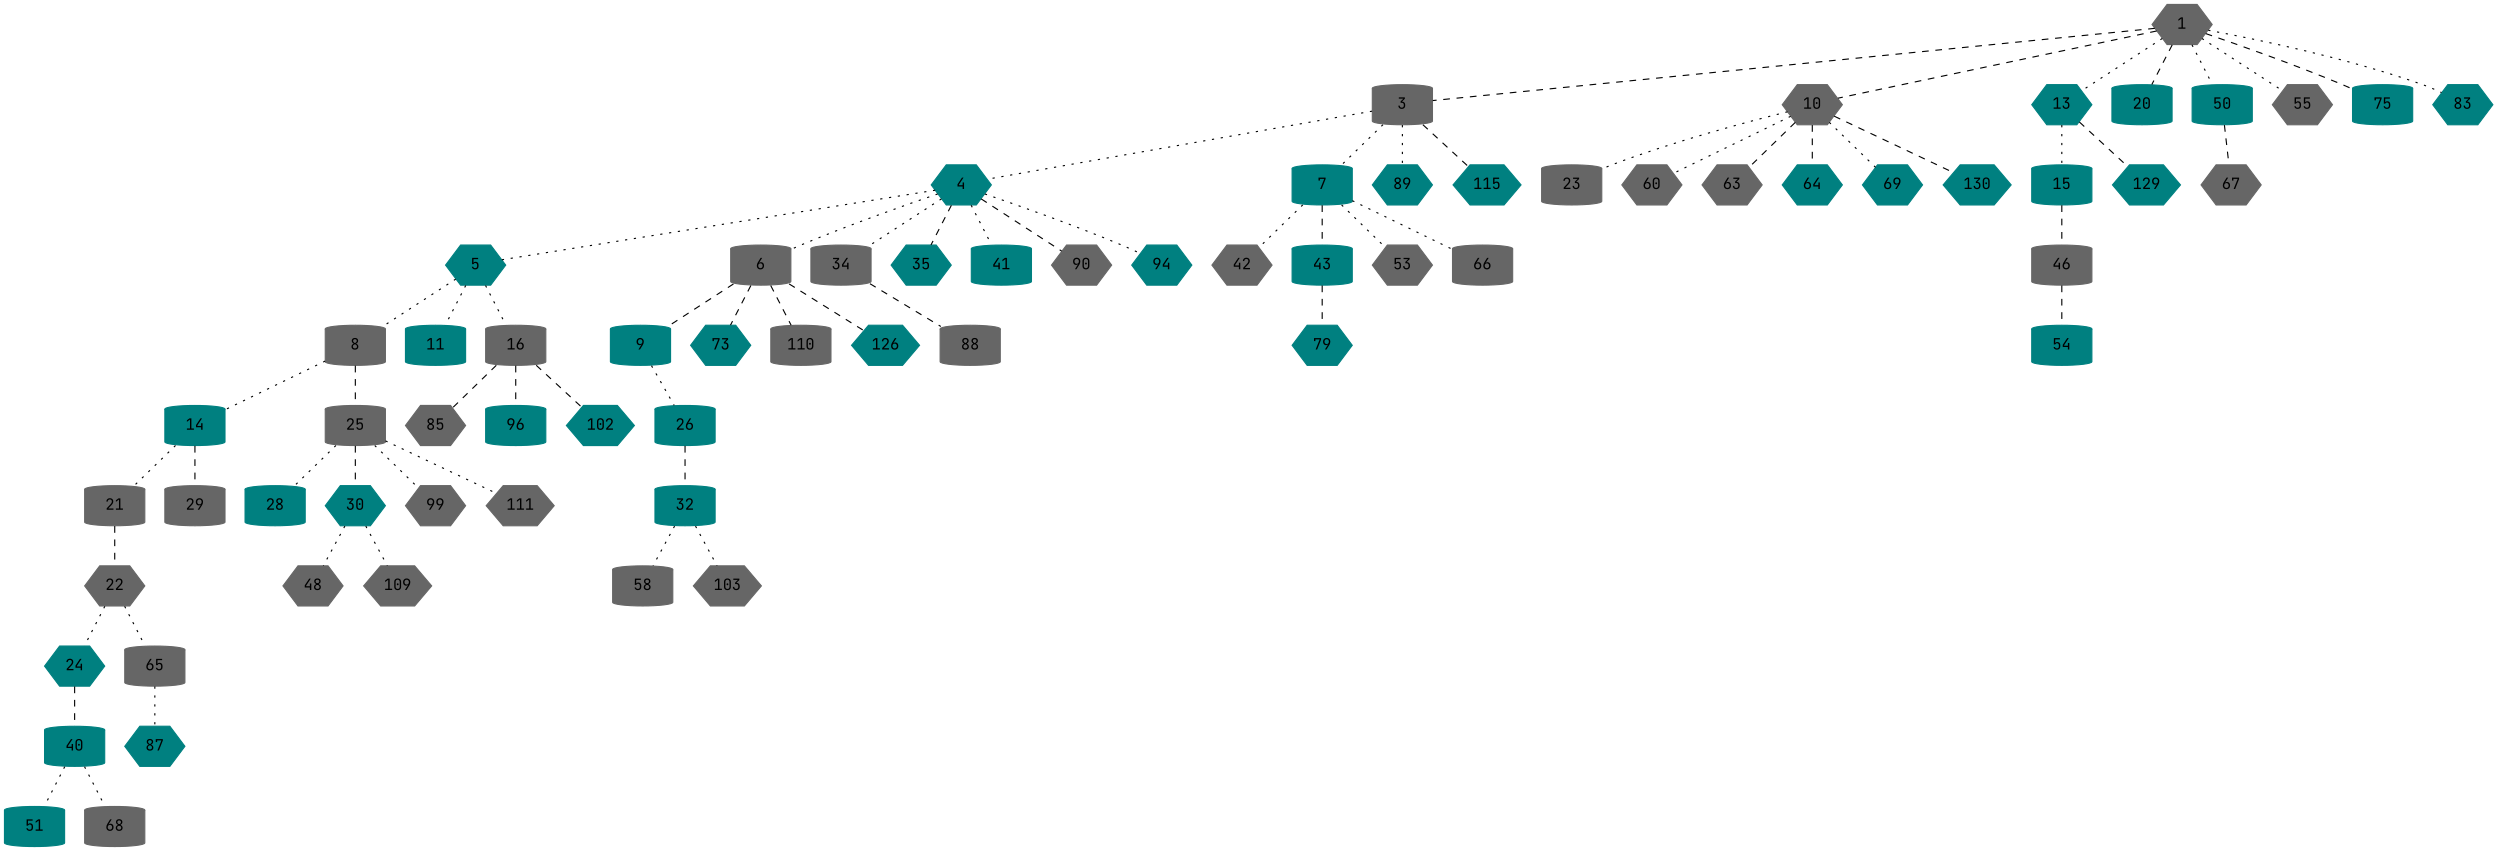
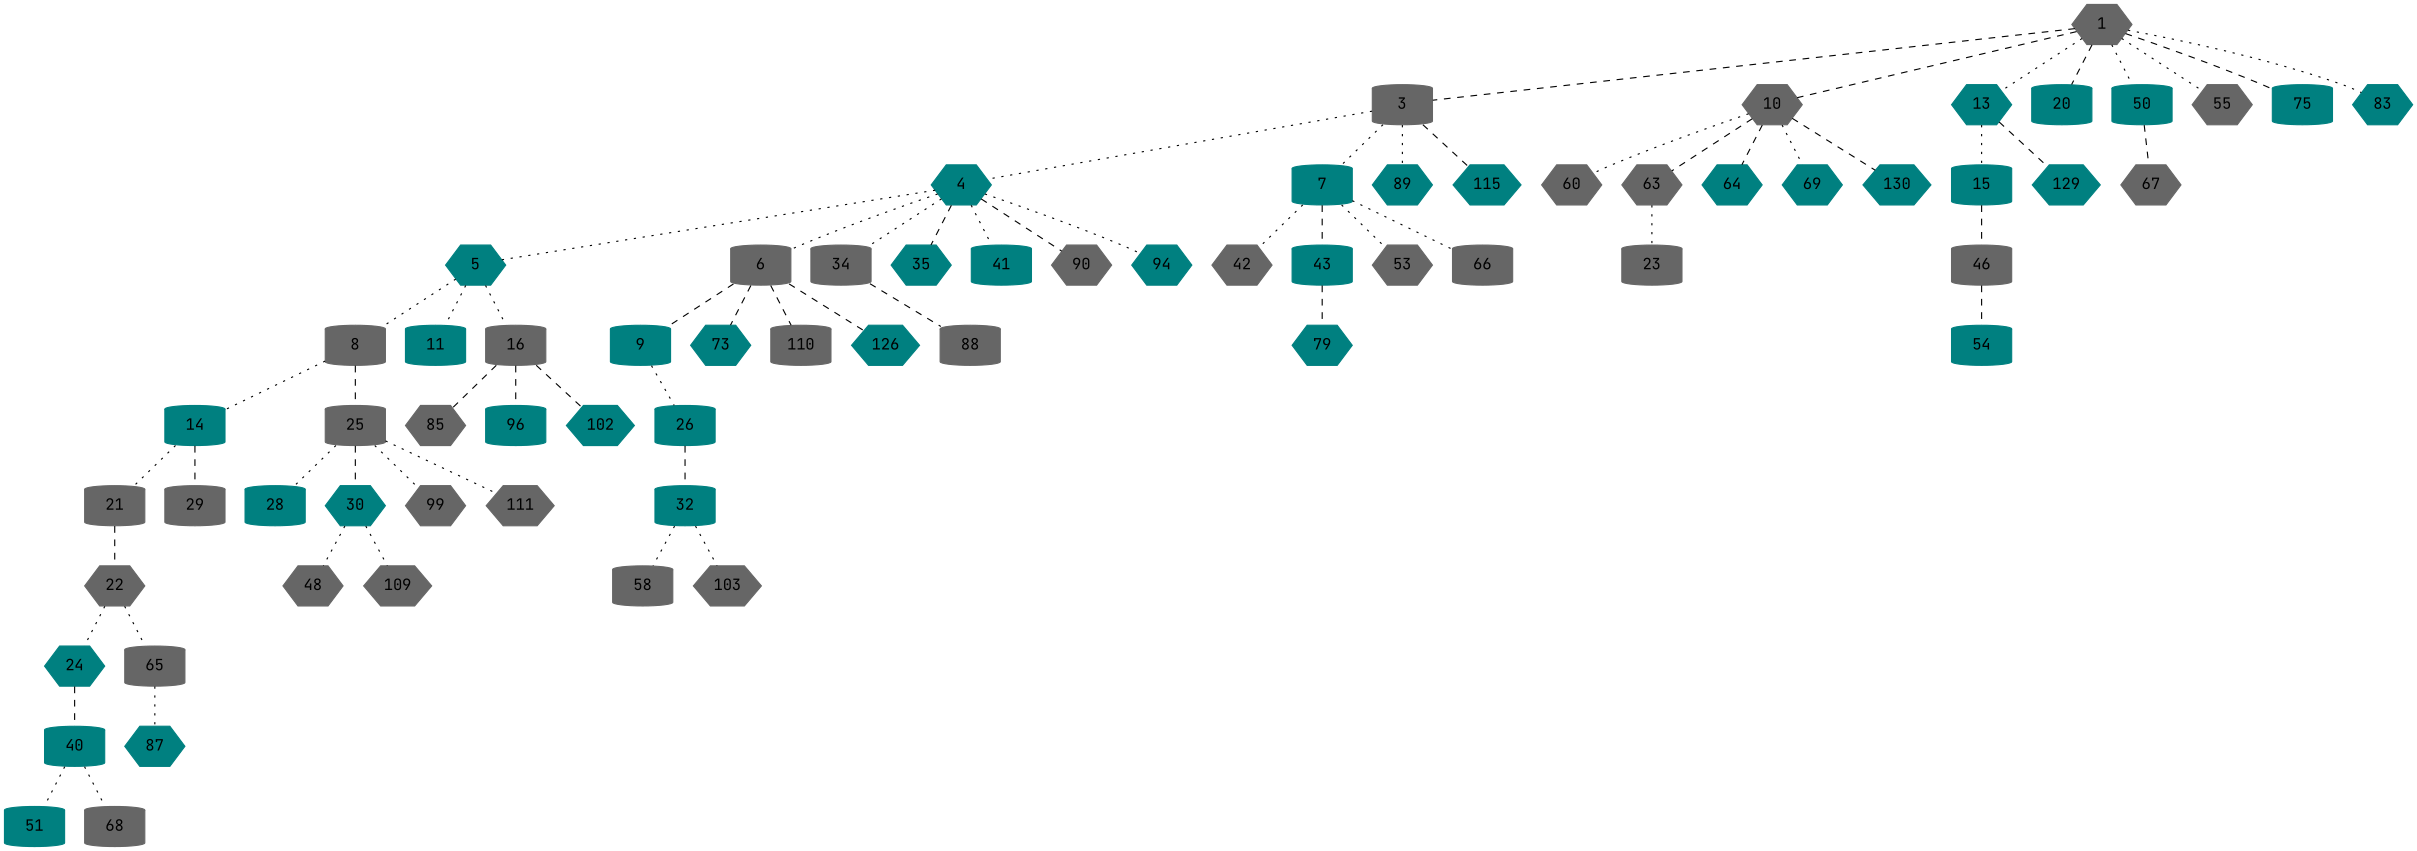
  graph {
    fontname="JetBrains Mono"
    node [color=teal fontname="JetBrains Mono" shape=hexagon style=filled]
    edge [fontname="JetBrains Mono" style=dotted]
    1 [color=gray40 super="+2"]
    3 [color=gray40 shape=cylinder]
    10 [color=gray40 super="+37+52"]
    13
    20 [shape=cylinder super="+36"]
    50 [shape=cylinder super="+57"]
    55 [color=gray40]
    75 [shape=cylinder]
    83 [super="+133"]
    4
    7 [shape=cylinder super="+38+113+128+47"]
    89
    115 [super="+123"]
    23 [color=gray40 shape=cylinder]
    60 [color=gray40 super="+108+93"]
    63 [color=gray40]
    64 [super="+138"]
    69
    130
    15 [shape=cylinder]
    129
    67 [color=gray40]
    5
    6 [color=gray40 shape=cylinder super="+74"]
    34 [color=gray40 shape=cylinder]
    35
    41 [shape=cylinder super="+82"]
    90 [color=gray40]
    94 [super="+131"]
    42 [color=gray40 super="+100+107+132"]
    43 [shape=cylinder super="+45+114+101"]
    53 [color=gray40 super="+59"]
    66 [color=gray40 shape=cylinder]
    8 [color=gray40 shape=cylinder super="+12"]
    11 [shape=cylinder super="+31+17"]
    16 [color=gray40 shape=cylinder]
    9 [shape=cylinder super="+95+119+81"]
    73
    110 [color=gray40 shape=cylinder]
    126
    88 [color=gray40 shape=cylinder]
    14 [shape=cylinder super="+18"]
    25 [color=gray40 shape=cylinder]
    85 [color=gray40]
    96 [shape=cylinder super="+106"]
    102
    26 [shape=cylinder]
    79
    21 [color=gray40 shape=cylinder super="+135+39"]
    29 [color=gray40 shape=cylinder super="+120+118"]
    28 [shape=cylinder super="+72+44"]
    30
    99 [color=gray40]
    111 [color=gray40]
    32 [shape=cylinder super="+105"]
    46 [color=gray40 shape=cylinder super="+70"]
    22 [color=gray40 super="+33+61"]
    54 [shape=cylinder]
    24
    65 [color=gray40 shape=cylinder super="+77+76"]
    40 [shape=cylinder super="+121"]
    87
    51 [shape=cylinder super="+86"]
    68 [color=gray40 shape=cylinder]
    48 [color=gray40]
    109 [color=gray40]
    58 [color=gray40 shape=cylinder super="+117"]
    103 [color=gray40 super="+134"]
    1 -- 3 [style=dashed]
    1 -- 10 [style=dashed]
    1 -- 13
    1 -- 20 [style=dashed]
    1 -- 50
    1 -- 55
    1 -- 75 [style=dashed]
    1 -- 83
    3 -- 4
    3 -- 7
    3 -- 89
    3 -- 115 [style=dashed]
-   10 -- 23
+   63 -- 23
    10 -- 60
    10 -- 63 [style=dashed]
    10 -- 64 [style=dashed]
    10 -- 69
    10 -- 130 [style=dashed]
    13 -- 15
    13 -- 129 [style=dashed]
    50 -- 67 [style=dashed]
    4 -- 5
    4 -- 6
    4 -- 34
    4 -- 35 [style=dashed]
    4 -- 41
    4 -- 90 [style=dashed]
    4 -- 94
    7 -- 42
    7 -- 43 [style=dashed]
    7 -- 53
    7 -- 66
    15 -- 46 [style=dashed]
    5 -- 8
    5 -- 11
    5 -- 16
    6 -- 9 [style=dashed]
    6 -- 73 [style=dashed]
    6 -- 110 [style=dashed]
    6 -- 126 [style=dashed]
    34 -- 88 [style=dashed]
    43 -- 79 [style=dashed]
    8 -- 14
    8 -- 25 [style=dashed]
    16 -- 85 [style=dashed]
    16 -- 96 [style=dashed]
    16 -- 102 [style=dashed]
    9 -- 26
    14 -- 21
    14 -- 29 [style=dashed]
    25 -- 28
    25 -- 30 [style=dashed]
    25 -- 99
    25 -- 111
    26 -- 32 [style=dashed]
    21 -- 22 [style=dashed]
    30 -- 48
    30 -- 109
    32 -- 58
    32 -- 103
    46 -- 54 [style=dashed]
    22 -- 24
    22 -- 65
    24 -- 40 [style=dashed]
    65 -- 87
    40 -- 51
    40 -- 68
  }
